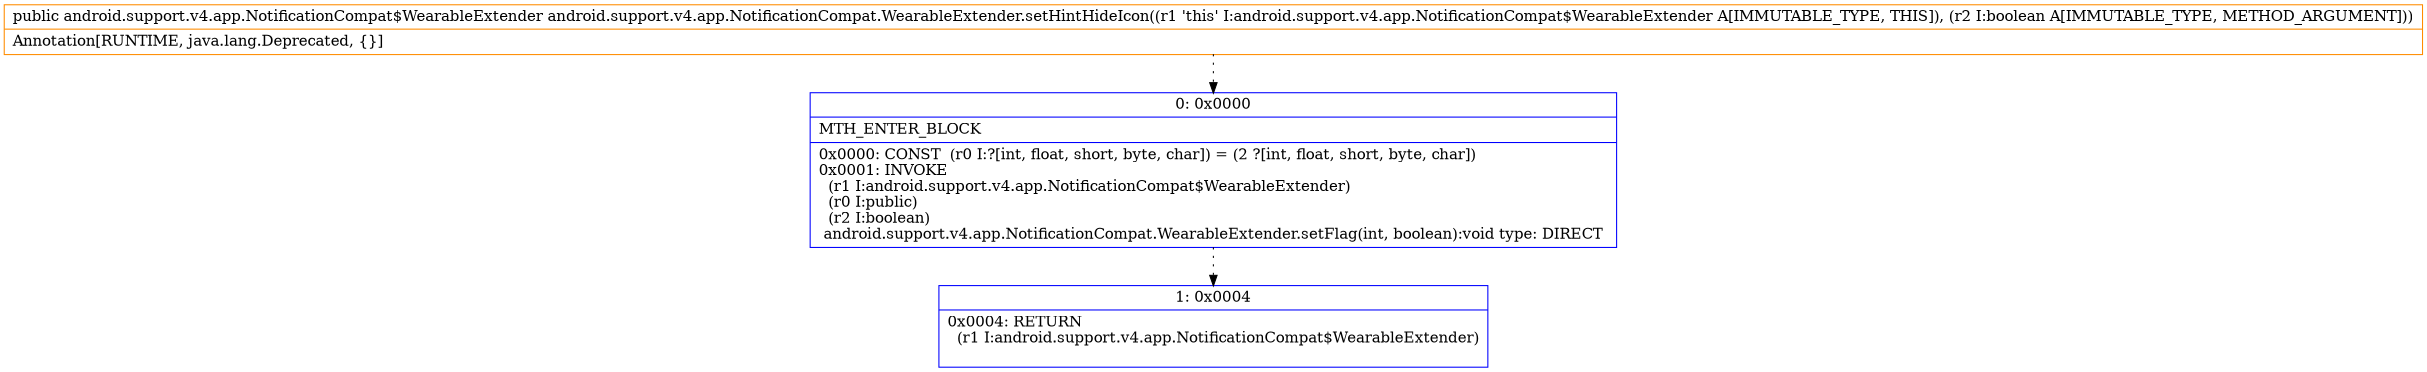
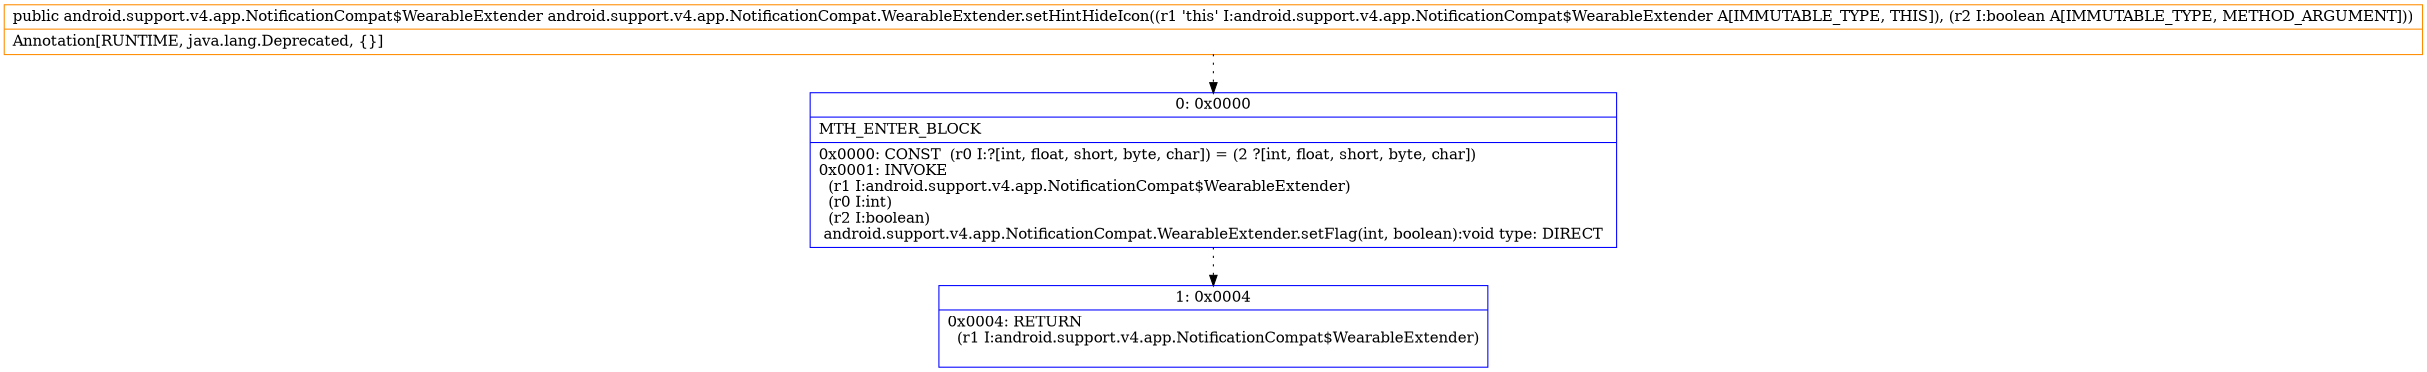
  digraph {
    node [shape=record color=blue]
    edge [style=dotted]
-   n1 [label="{0\:\ 0x0000|MTH_ENTER_BLOCK\l|0x0000: CONST  (r0 I:?[int, float, short, byte, char]) = (2 ?[int, float, short, byte, char]) \l0x0001: INVOKE  \l  (r1 I:android.support.v4.app.NotificationCompat$WearableExtender)\l  (r0 I:public)\l  (r2 I:boolean)\l android.support.v4.app.NotificationCompat.WearableExtender.setFlag(int, boolean):void type: DIRECT \l}"]
+   n1 [label="{0\:\ 0x0000|MTH_ENTER_BLOCK\l|0x0000: CONST  (r0 I:?[int, float, short, byte, char]) = (2 ?[int, float, short, byte, char]) \l0x0001: INVOKE  \l  (r1 I:android.support.v4.app.NotificationCompat$WearableExtender)\l  (r0 I:int)\l  (r2 I:boolean)\l android.support.v4.app.NotificationCompat.WearableExtender.setFlag(int, boolean):void type: DIRECT \l}"]
    n2 [label="{1\:\ 0x0004|0x0004: RETURN  \l  (r1 I:android.support.v4.app.NotificationCompat$WearableExtender)\l \l}"]
    n3 [label="{public android.support.v4.app.NotificationCompat$WearableExtender android.support.v4.app.NotificationCompat.WearableExtender.setHintHideIcon((r1 'this' I:android.support.v4.app.NotificationCompat$WearableExtender A[IMMUTABLE_TYPE, THIS]), (r2 I:boolean A[IMMUTABLE_TYPE, METHOD_ARGUMENT]))  | Annotation[RUNTIME, java.lang.Deprecated, \{\}]\l}" color=darkorange]
    n1 -> n2
    n3 -> n1
  }
